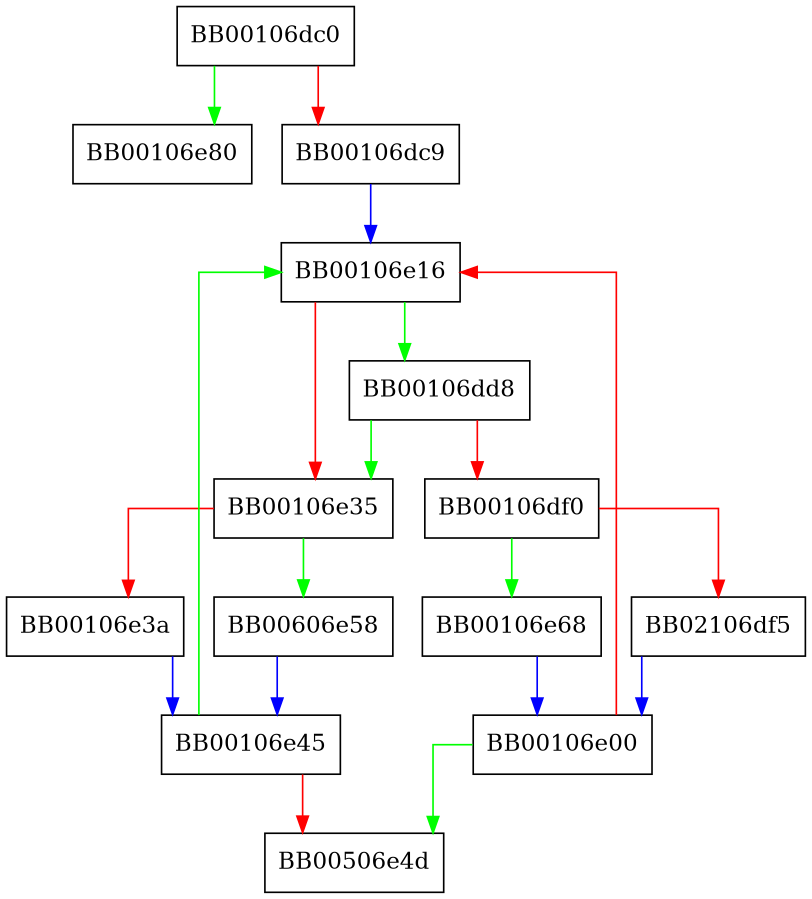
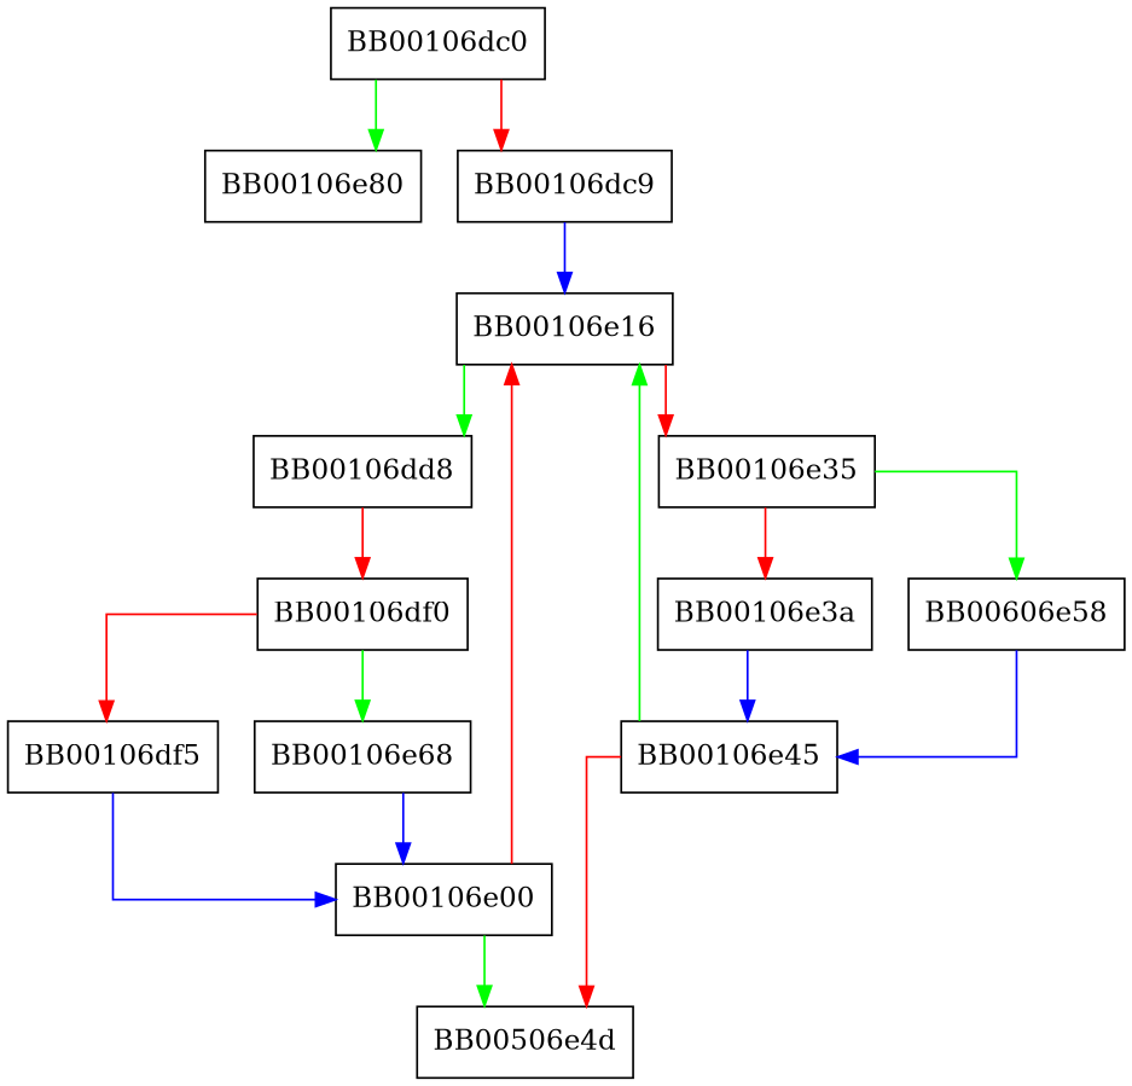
  digraph {
    fontname="DejaVu Serif"
    splines=ortho
    node [fontname="DejaVu Serif" shape=box]
    edge [color=green fontname="DejaVu Serif"]
    BB00106dc0
    BB00106e80
    BB00106dc9
    BB00106e16
    BB00106dd8
    BB00106e35
    BB00106df0
    n8 [label=BB00606e58]
    BB00106e3a
    BB00106e68
-   BB00106df5 [label=BB02106df5]
+   BB00106df5
    BB00106e45
    BB00106e00
    n14 [label=BB00506e4d]
    BB00106dc0 -> BB00106e80
    BB00106dc0 -> BB00106dc9 [color=red]
    BB00106dc9 -> BB00106e16 [color=blue]
    BB00106e16 -> BB00106dd8
    BB00106e16 -> BB00106e35 [color=red]
-   BB00106dd8 -> BB00106e35
    BB00106dd8 -> BB00106df0 [color=red]
    BB00106e35 -> n8
    BB00106e35 -> BB00106e3a [color=red]
    BB00106df0 -> BB00106e68
    BB00106df0 -> BB00106df5 [color=red]
    n8 -> BB00106e45 [color=blue]
    BB00106e3a -> BB00106e45 [color=blue]
    BB00106e68 -> BB00106e00 [color=blue]
    BB00106df5 -> BB00106e00 [color=blue]
    BB00106e45 -> BB00106e16
    BB00106e45 -> n14 [color=red]
    BB00106e00 -> BB00106e16 [color=red]
    BB00106e00 -> n14
  }
